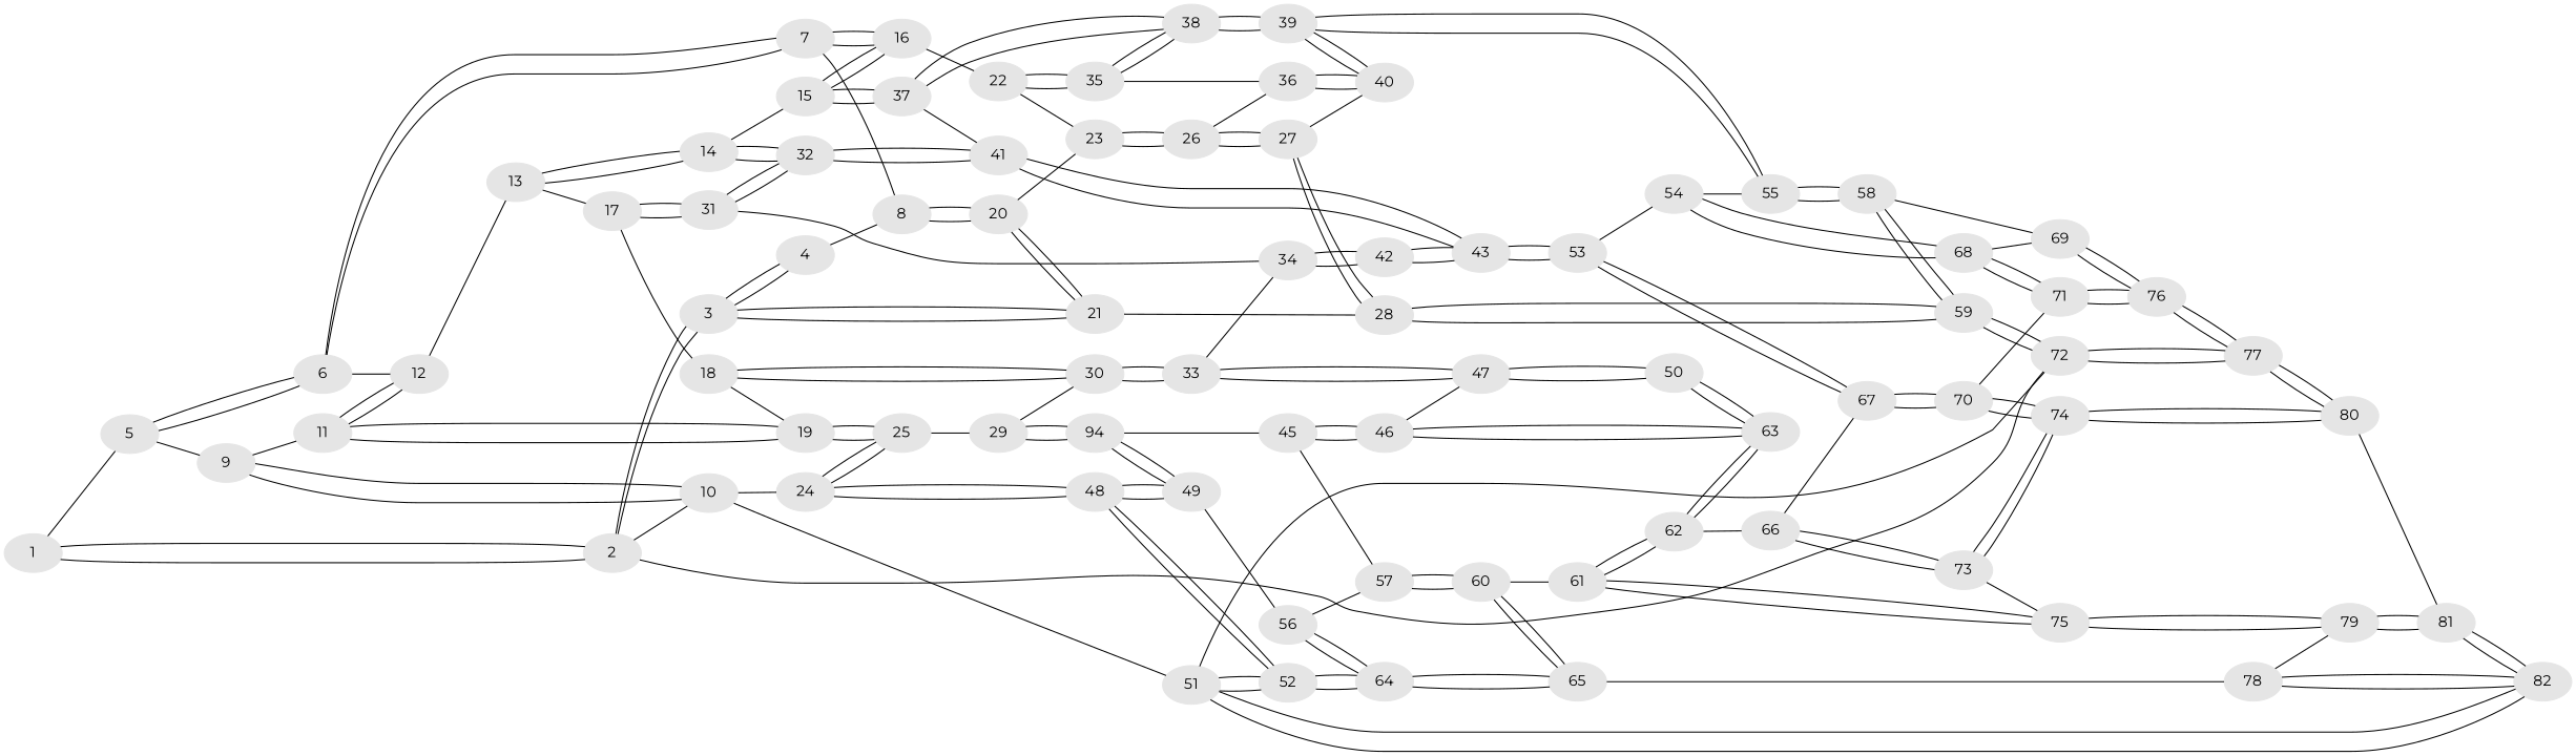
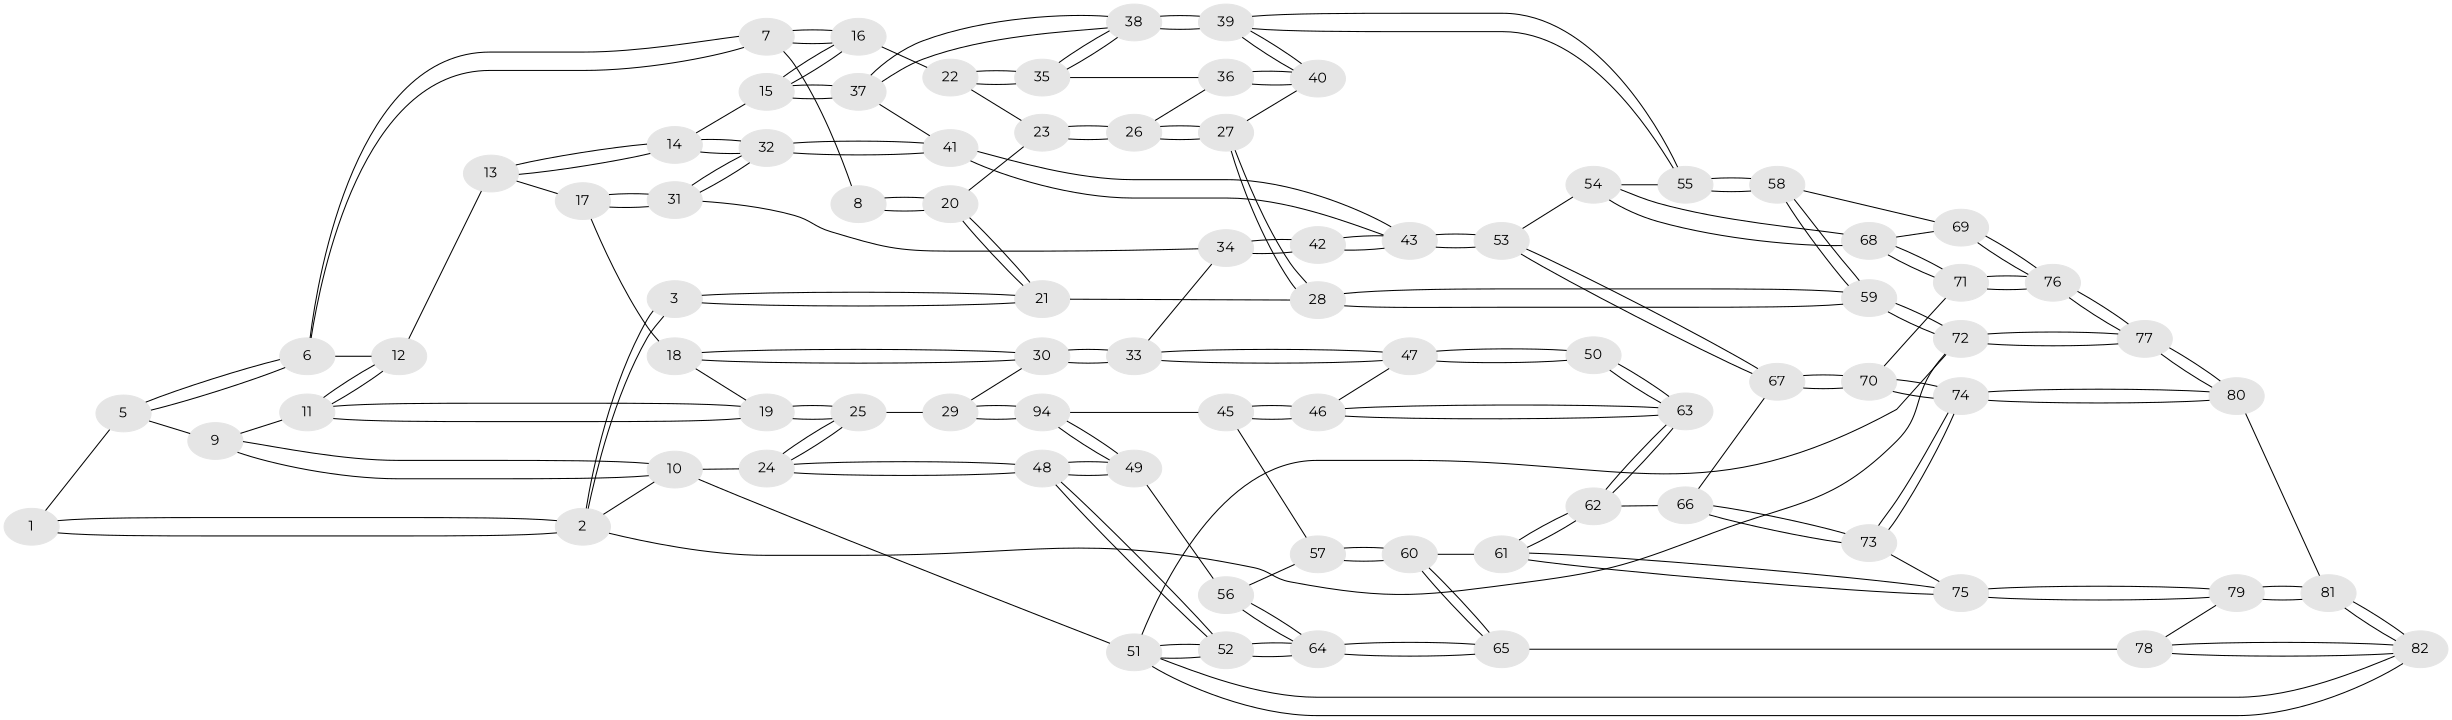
  graph {
    fontname=Montserrat
    rankdir=LR
    node [color=gray90 fontname=Montserrat style=filled]
    edge [fontname=Montserrat]
    1
    2
    5
    3
    10
    72
    6
    9
-   4
    21
    24
    51
    77
    8
    28
    20
    7
    12
    11
    16
    13
    22
    23
    19
    25
    48
    52
    82
    14
    17
    15
    32
    18
    31
    37
    41
    38
    35
    30
    34
    33
    29
    26
    59
    36
    27
    49
    n48 [label=94]
    40
    45
    47
    42
    43
    50
    39
    55
    58
    53
    63
    54
    67
    46
    57
    56
    60
    64
    65
    68
    70
    69
    71
    61
    76
    62
    75
    78
    66
    79
    73
    74
    80
    81
    1 -- 2
    1 -- 2
    1 -- 5
    2 -- 3
    2 -- 3
    2 -- 10
    2 -- 72
    5 -- 6
    5 -- 6
    5 -- 9
-   3 -- 4
-   3 -- 4
    3 -- 21
    3 -- 21
    10 -- 24
    10 -- 51
    72 -- 77
    72 -- 77
    6 -- 7
    6 -- 7
    6 -- 12
    9 -- 10
    9 -- 10
    9 -- 11
-   4 -- 8
    21 -- 28
    24 -- 25
    24 -- 25
    24 -- 48
    24 -- 48
    51 -- 72
    51 -- 52
    51 -- 52
    51 -- 82
    51 -- 82
    77 -- 80
    77 -- 80
    8 -- 20
    8 -- 20
    28 -- 59
    28 -- 59
    20 -- 21
    20 -- 21
    20 -- 23
    7 -- 8
    7 -- 16
    7 -- 16
    12 -- 13
    11 -- 12
    11 -- 12
    11 -- 19
    11 -- 19
    16 -- 22
    13 -- 14
    13 -- 14
    13 -- 17
    22 -- 23
    22 -- 35
    22 -- 35
    23 -- 26
    23 -- 26
    19 -- 25
    19 -- 25
    25 -- 29
    48 -- 52
    48 -- 52
    48 -- 49
    48 -- 49
    52 -- 64
    52 -- 64
    14 -- 15
    14 -- 32
    14 -- 32
    17 -- 18
    17 -- 31
    17 -- 31
    15 -- 16
    15 -- 16
    15 -- 37
    15 -- 37
    32 -- 41
    32 -- 41
    18 -- 19
    18 -- 30
    18 -- 30
    31 -- 32
    31 -- 32
    31 -- 34
    37 -- 41
    37 -- 38
    37 -- 38
    41 -- 43
    41 -- 43
    38 -- 39
    38 -- 39
    35 -- 38
    35 -- 38
    35 -- 36
    30 -- 33
    30 -- 33
    34 -- 42
    34 -- 42
    33 -- 34
    33 -- 47
    33 -- 47
    29 -- 30
    29 -- n48
    29 -- n48
    26 -- 36
    26 -- 27
    26 -- 27
    59 -- 72
    59 -- 72
    36 -- 40
    36 -- 40
    27 -- 28
    27 -- 28
    27 -- 40
    49 -- 56
    n48 -- 49
    n48 -- 49
    n48 -- 45
    45 -- 46
    45 -- 46
    45 -- 57
    47 -- 50
    47 -- 50
    42 -- 43
    42 -- 43
    43 -- 53
    43 -- 53
    50 -- 63
    50 -- 63
    39 -- 40
    39 -- 40
    39 -- 55
    39 -- 55
    55 -- 58
    55 -- 58
    58 -- 59
    58 -- 59
    58 -- 69
    53 -- 54
    53 -- 67
    53 -- 67
    54 -- 55
    54 -- 68
    54 -- 68
    67 -- 70
    67 -- 70
    46 -- 47
    46 -- 63
    46 -- 63
    57 -- 60
    57 -- 60
    56 -- 57
    56 -- 64
    56 -- 64
    60 -- 65
    60 -- 65
    60 -- 61
    64 -- 65
    64 -- 65
    65 -- 78
    68 -- 69
    68 -- 71
    68 -- 71
    70 -- 71
    70 -- 74
    70 -- 74
    69 -- 76
    69 -- 76
    71 -- 76
    71 -- 76
    61 -- 62
    61 -- 62
    61 -- 75
    61 -- 75
    76 -- 77
    76 -- 77
    62 -- 63
    62 -- 63
    62 -- 66
    75 -- 79
    75 -- 79
    78 -- 82
    78 -- 82
    78 -- 79
    66 -- 67
    66 -- 73
    66 -- 73
    79 -- 81
    79 -- 81
    73 -- 75
    73 -- 74
    73 -- 74
    74 -- 80
    74 -- 80
    80 -- 81
    81 -- 82
    81 -- 82
  }
